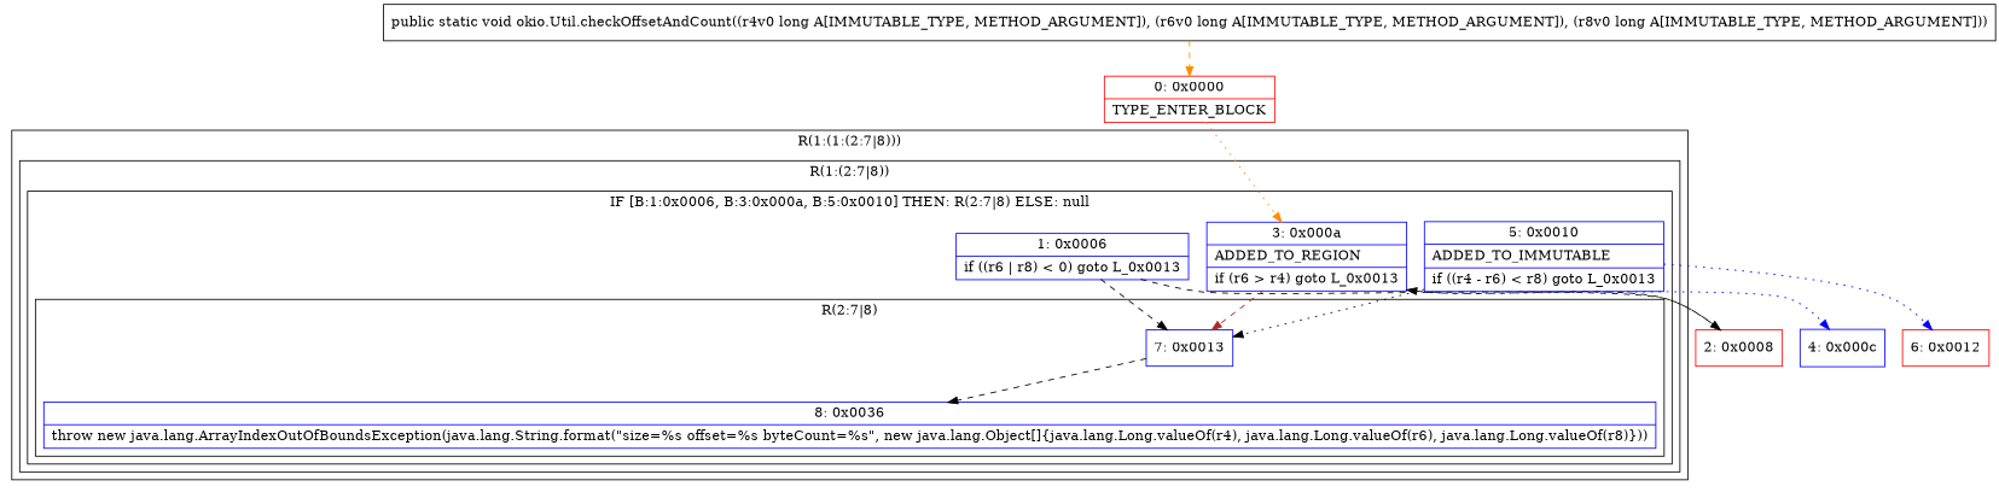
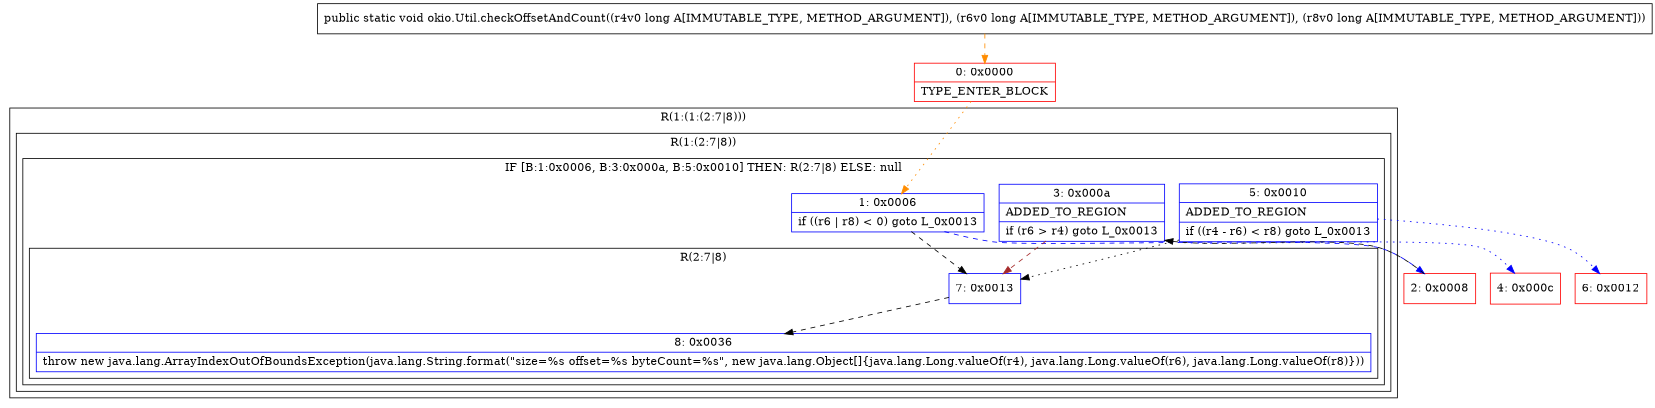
  digraph {
    node [color=blue shape=record]
    edge [color=black style=dashed]
    n1 [label="{7\:\ 0x0013}"]
    n2 [label="{8\:\ 0x0036|throw new java.lang.ArrayIndexOutOfBoundsException(java.lang.String.format(\"size=%s offset=%s byteCount=%s\", new java.lang.Object[]\{java.lang.Long.valueOf(r4), java.lang.Long.valueOf(r6), java.lang.Long.valueOf(r8)\}))\l}"]
    n3 [label="{1\:\ 0x0006|if ((r6 \| r8) \< 0) goto L_0x0013\l}"]
    n4 [label="{3\:\ 0x000a|ADDED_TO_REGION\l|if (r6 \> r4) goto L_0x0013\l}"]
-   n5 [label="{5\:\ 0x0010|ADDED_TO_IMMUTABLE\l|if ((r4 \- r6) \< r8) goto L_0x0013\l}"]
+   n5 [label="{5\:\ 0x0010|ADDED_TO_REGION\l|if ((r4 \- r6) \< r8) goto L_0x0013\l}"]
    n6 [color=red label="{2\:\ 0x0008}"]
-   n7 [label="{4\:\ 0x000c}"]
+   n7 [color=red label="{4\:\ 0x000c}"]
    n8 [color=red label="{6\:\ 0x0012}"]
    n9 [color=red label="{0\:\ 0x0000|TYPE_ENTER_BLOCK\l}"]
    n10 [label="{public static void okio.Util.checkOffsetAndCount((r4v0 long A[IMMUTABLE_TYPE, METHOD_ARGUMENT]), (r6v0 long A[IMMUTABLE_TYPE, METHOD_ARGUMENT]), (r8v0 long A[IMMUTABLE_TYPE, METHOD_ARGUMENT])) }" color=""]
    subgraph cluster_1 {
      label="R(1:(1:(2:7|8)))"
      subgraph cluster_2 {
        label="R(1:(2:7|8))"
        subgraph cluster_3 {
          label="IF [B:1:0x0006, B:3:0x000a, B:5:0x0010] THEN: R(2:7|8) ELSE: null"
          n3
          n4
          n5
          subgraph cluster_4 {
            label="R(2:7|8)"
            n1
            n2
          }
        }
      }
    }
    n1 -> n2
    n3 -> n1
-   n3 -> n6
+   n3 -> n6 [color=blue]
    n4 -> n1 [color=brown]
    n4 -> n7 [color=blue style=dotted]
    n5 -> n1 [style=dotted]
    n5 -> n8 [color=blue style=dotted]
    n6 -> n4
-   n9 -> n4 [color=darkorange style=dotted]
+   n9 -> n3 [color=darkorange style=dotted]
    n10 -> n9 [color=darkorange]
  }
